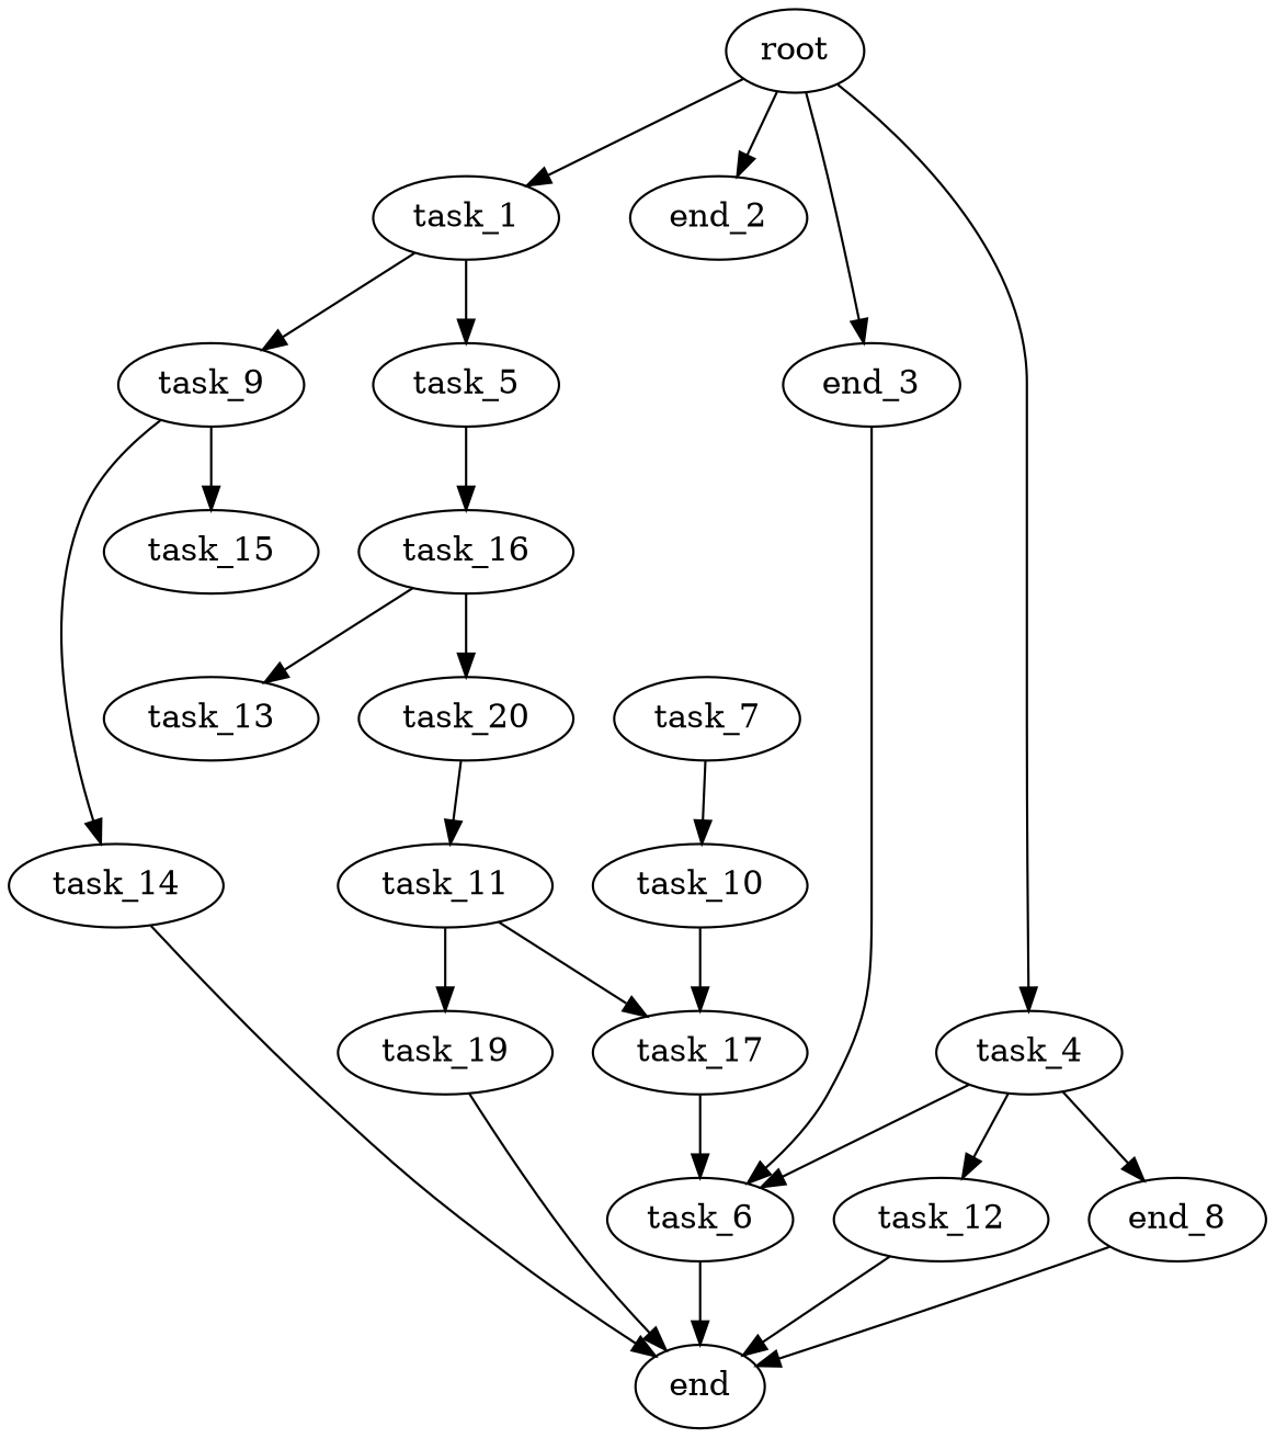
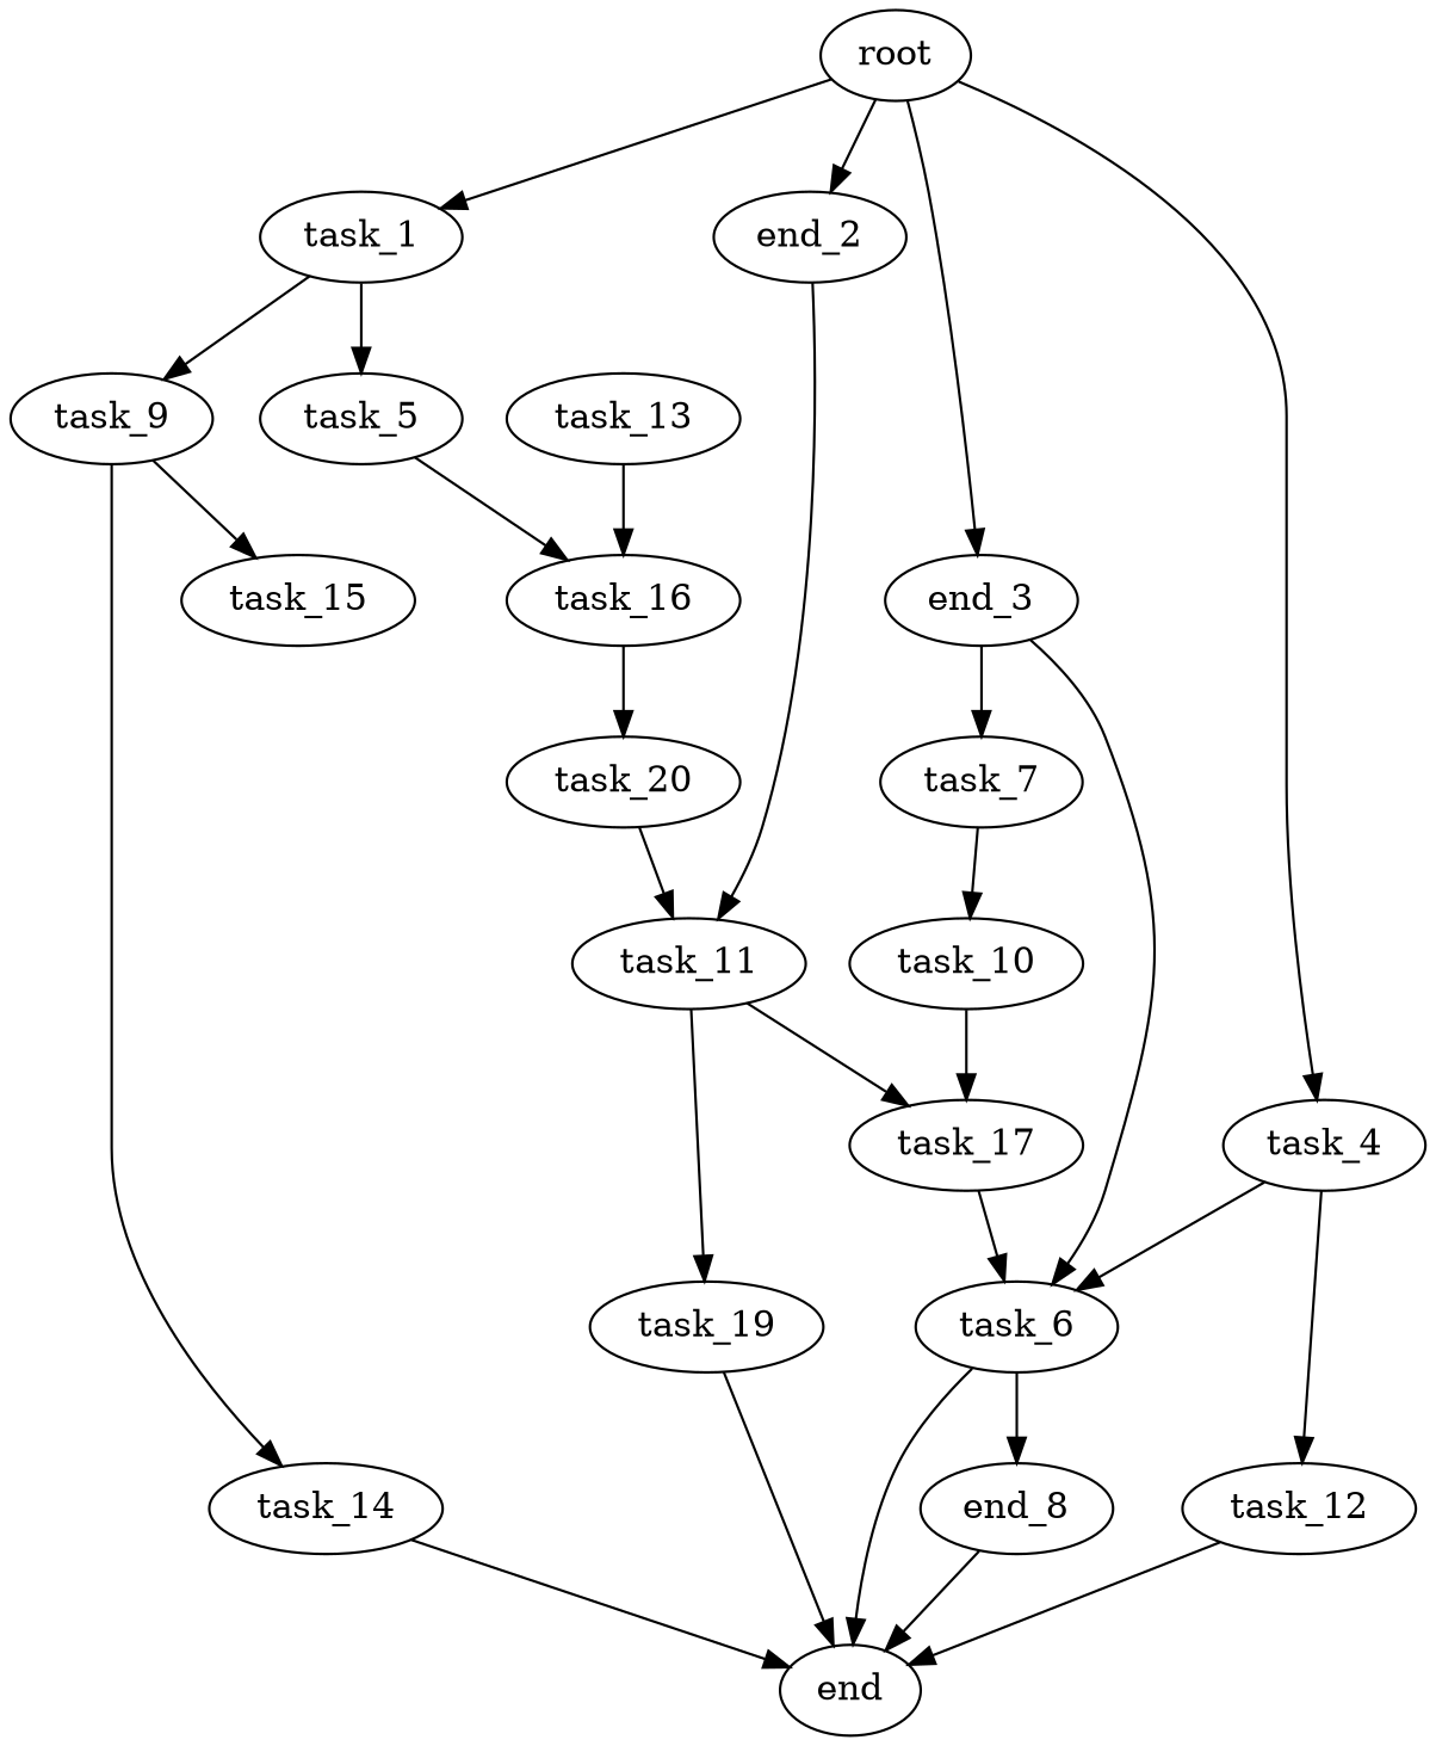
  digraph {
    root
    task_1
    n3 [label=end_2]
    n4 [label=end_3]
    task_4
    task_5
    task_9
    task_11
    task_6
    task_7
    n11 [label=end_8]
    task_12
    task_16
    task_14
    task_15
    task_17
    task_19
    end
    task_10
    task_13
    task_20
    root -> task_1
    root -> n3
    root -> n4
    root -> task_4
    task_1 -> task_5
    task_1 -> task_9
+   n3 -> task_11
    n4 -> task_6
+   n4 -> task_7
    task_4 -> task_6
-   task_4 -> n11
+   task_6 -> n11
    task_4 -> task_12
    task_5 -> task_16
    task_9 -> task_14
    task_9 -> task_15
    task_11 -> task_17
    task_11 -> task_19
    task_6 -> end
    task_7 -> task_10
    n11 -> end
    task_12 -> end
    task_16 -> task_20
    task_14 -> end
    task_17 -> task_6
    task_19 -> end
    task_10 -> task_17
-   task_16 -> task_13
+   task_13 -> task_16
    task_20 -> task_11
  }
